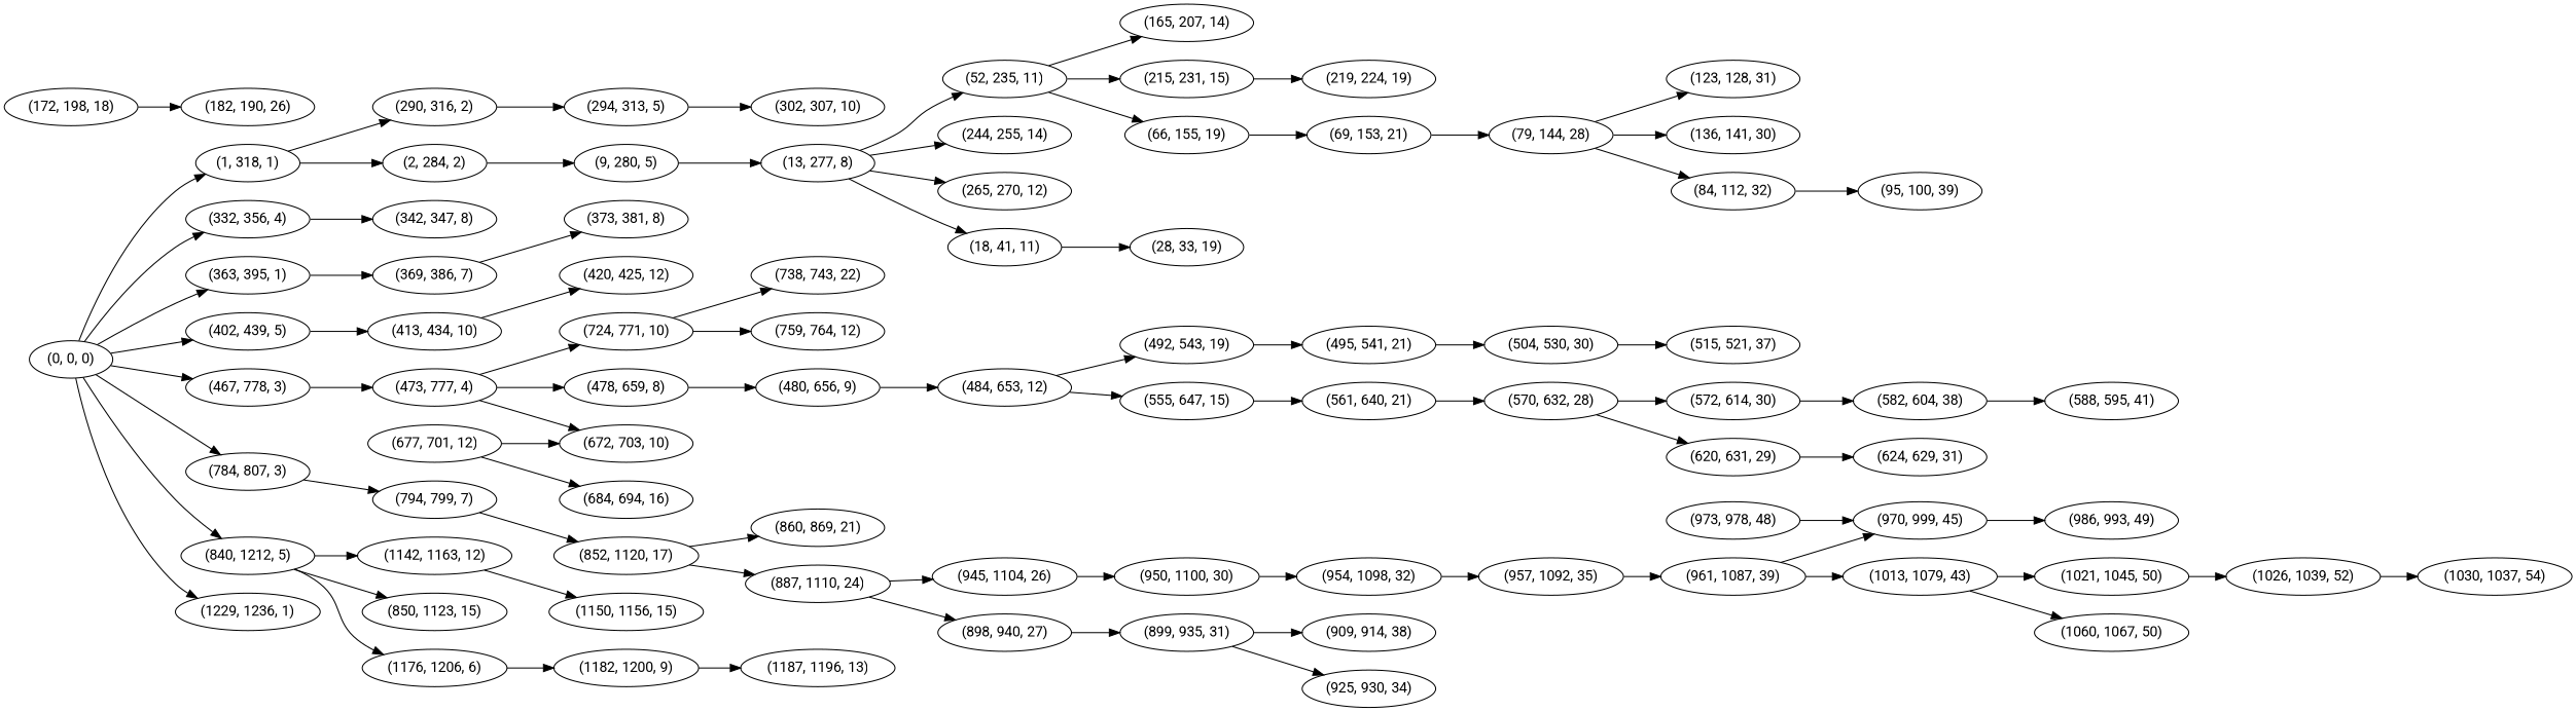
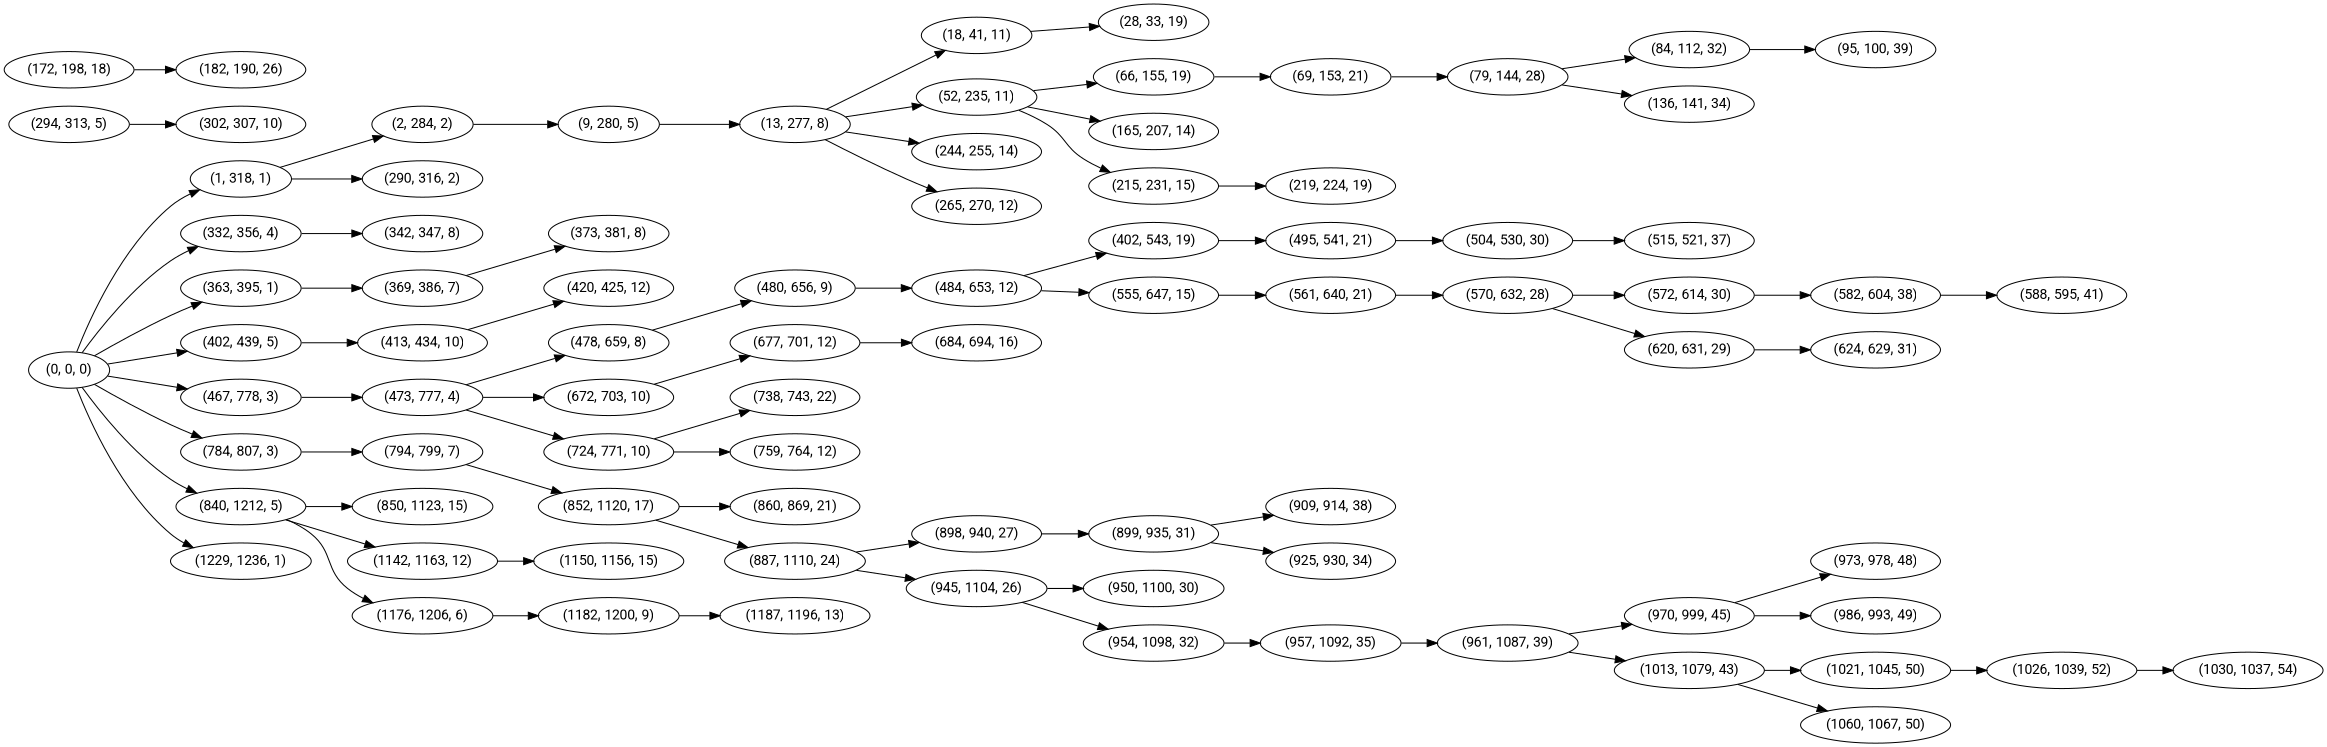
  digraph {
    fontname=Roboto
    rankdir=LR
    node [fontname=Roboto]
    edge [fontname=Roboto]
    "(0, 0, 0)"
    "(1, 318, 1)"
    "(332, 356, 4)"
    "(363, 395, 1)"
    "(402, 439, 5)"
    "(467, 778, 3)"
    "(784, 807, 3)"
    "(840, 1212, 5)"
    "(1229, 1236, 1)"
    "(2, 284, 2)"
    "(290, 316, 2)"
    "(342, 347, 8)"
    "(369, 386, 7)"
    "(413, 434, 10)"
    "(473, 777, 4)"
    "(794, 799, 7)"
    "(850, 1123, 15)"
    "(1142, 1163, 12)"
    "(1176, 1206, 6)"
    "(9, 280, 5)"
    "(294, 313, 5)"
    "(13, 277, 8)"
    "(18, 41, 11)"
    "(52, 235, 11)"
    "(244, 255, 14)"
    "(265, 270, 12)"
    "(28, 33, 19)"
    "(66, 155, 19)"
    "(165, 207, 14)"
    "(215, 231, 15)"
    "(69, 153, 21)"
    "(219, 224, 19)"
    "(79, 144, 28)"
    "(84, 112, 32)"
-   "(123, 128, 31)"
-   "(136, 141, 30)"
+   "(136, 141, 30)" [label="(136, 141, 34)"]
    "(95, 100, 39)"
    "(172, 198, 18)"
    "(182, 190, 26)"
    "(302, 307, 10)"
    "(373, 381, 8)"
    "(420, 425, 12)"
    "(478, 659, 8)"
    "(672, 703, 10)"
    "(724, 771, 10)"
    "(480, 656, 9)"
    "(677, 701, 12)"
    "(738, 743, 22)"
    "(759, 764, 12)"
    "(484, 653, 12)"
-   "(492, 543, 19)"
+   "(492, 543, 19)" [label="(402, 543, 19)"]
    "(555, 647, 15)"
    "(495, 541, 21)"
    "(561, 640, 21)"
    "(504, 530, 30)"
    "(515, 521, 37)"
    "(570, 632, 28)"
    "(572, 614, 30)"
    "(620, 631, 29)"
    "(582, 604, 38)"
    "(624, 629, 31)"
    "(588, 595, 41)"
    "(684, 694, 16)"
    "(852, 1120, 17)"
    "(1150, 1156, 15)"
    "(1182, 1200, 9)"
    "(860, 869, 21)"
    "(887, 1110, 24)"
    n69 [label="(898, 940, 27)"]
    "(945, 1104, 26)"
    "(899, 935, 31)"
    "(950, 1100, 30)"
    "(909, 914, 38)"
    "(925, 930, 34)"
    "(954, 1098, 32)"
    "(957, 1092, 35)"
    "(961, 1087, 39)"
    "(970, 999, 45)"
    "(1013, 1079, 43)"
    "(973, 978, 48)"
    "(986, 993, 49)"
    "(1021, 1045, 50)"
    "(1060, 1067, 50)"
    "(1026, 1039, 52)"
    "(1030, 1037, 54)"
    "(1187, 1196, 13)"
    "(0, 0, 0)" -> "(1, 318, 1)"
    "(0, 0, 0)" -> "(332, 356, 4)"
    "(0, 0, 0)" -> "(363, 395, 1)"
    "(0, 0, 0)" -> "(402, 439, 5)"
    "(0, 0, 0)" -> "(467, 778, 3)"
    "(0, 0, 0)" -> "(784, 807, 3)"
    "(0, 0, 0)" -> "(840, 1212, 5)"
    "(0, 0, 0)" -> "(1229, 1236, 1)"
    "(1, 318, 1)" -> "(2, 284, 2)"
    "(1, 318, 1)" -> "(290, 316, 2)"
    "(332, 356, 4)" -> "(342, 347, 8)"
    "(363, 395, 1)" -> "(369, 386, 7)"
    "(402, 439, 5)" -> "(413, 434, 10)"
    "(467, 778, 3)" -> "(473, 777, 4)"
    "(784, 807, 3)" -> "(794, 799, 7)"
    "(840, 1212, 5)" -> "(850, 1123, 15)"
    "(840, 1212, 5)" -> "(1142, 1163, 12)"
    "(840, 1212, 5)" -> "(1176, 1206, 6)"
    "(2, 284, 2)" -> "(9, 280, 5)"
-   "(290, 316, 2)" -> "(294, 313, 5)"
    "(369, 386, 7)" -> "(373, 381, 8)"
    "(413, 434, 10)" -> "(420, 425, 12)"
    "(473, 777, 4)" -> "(478, 659, 8)"
    "(473, 777, 4)" -> "(672, 703, 10)"
    "(473, 777, 4)" -> "(724, 771, 10)"
    "(794, 799, 7)" -> "(852, 1120, 17)"
    "(1142, 1163, 12)" -> "(1150, 1156, 15)"
    "(1176, 1206, 6)" -> "(1182, 1200, 9)"
    "(9, 280, 5)" -> "(13, 277, 8)"
    "(294, 313, 5)" -> "(302, 307, 10)"
    "(13, 277, 8)" -> "(18, 41, 11)"
    "(13, 277, 8)" -> "(52, 235, 11)"
    "(13, 277, 8)" -> "(244, 255, 14)"
    "(13, 277, 8)" -> "(265, 270, 12)"
    "(18, 41, 11)" -> "(28, 33, 19)"
    "(52, 235, 11)" -> "(66, 155, 19)"
    "(52, 235, 11)" -> "(165, 207, 14)"
    "(52, 235, 11)" -> "(215, 231, 15)"
    "(66, 155, 19)" -> "(69, 153, 21)"
    "(215, 231, 15)" -> "(219, 224, 19)"
    "(69, 153, 21)" -> "(79, 144, 28)"
    "(79, 144, 28)" -> "(84, 112, 32)"
-   "(79, 144, 28)" -> "(123, 128, 31)"
    "(79, 144, 28)" -> "(136, 141, 30)"
    "(84, 112, 32)" -> "(95, 100, 39)"
    "(172, 198, 18)" -> "(182, 190, 26)"
    "(478, 659, 8)" -> "(480, 656, 9)"
-   "(677, 701, 12)" -> "(672, 703, 10)"
+   "(672, 703, 10)" -> "(677, 701, 12)"
    "(724, 771, 10)" -> "(738, 743, 22)"
    "(724, 771, 10)" -> "(759, 764, 12)"
    "(480, 656, 9)" -> "(484, 653, 12)"
    "(677, 701, 12)" -> "(684, 694, 16)"
    "(484, 653, 12)" -> "(492, 543, 19)"
    "(484, 653, 12)" -> "(555, 647, 15)"
    "(492, 543, 19)" -> "(495, 541, 21)"
    "(555, 647, 15)" -> "(561, 640, 21)"
    "(495, 541, 21)" -> "(504, 530, 30)"
    "(561, 640, 21)" -> "(570, 632, 28)"
    "(504, 530, 30)" -> "(515, 521, 37)"
    "(570, 632, 28)" -> "(572, 614, 30)"
    "(570, 632, 28)" -> "(620, 631, 29)"
    "(572, 614, 30)" -> "(582, 604, 38)"
    "(620, 631, 29)" -> "(624, 629, 31)"
    "(582, 604, 38)" -> "(588, 595, 41)"
    "(852, 1120, 17)" -> "(860, 869, 21)"
    "(852, 1120, 17)" -> "(887, 1110, 24)"
    "(1182, 1200, 9)" -> "(1187, 1196, 13)"
    "(887, 1110, 24)" -> n69
    "(887, 1110, 24)" -> "(945, 1104, 26)"
    n69 -> "(899, 935, 31)"
    "(945, 1104, 26)" -> "(950, 1100, 30)"
    "(899, 935, 31)" -> "(909, 914, 38)"
    "(899, 935, 31)" -> "(925, 930, 34)"
-   "(950, 1100, 30)" -> "(954, 1098, 32)"
+   "(945, 1104, 26)" -> "(954, 1098, 32)"
    "(954, 1098, 32)" -> "(957, 1092, 35)"
    "(957, 1092, 35)" -> "(961, 1087, 39)"
    "(961, 1087, 39)" -> "(970, 999, 45)"
    "(961, 1087, 39)" -> "(1013, 1079, 43)"
-   "(973, 978, 48)" -> "(970, 999, 45)"
+   "(970, 999, 45)" -> "(973, 978, 48)"
    "(970, 999, 45)" -> "(986, 993, 49)"
    "(1013, 1079, 43)" -> "(1021, 1045, 50)"
    "(1013, 1079, 43)" -> "(1060, 1067, 50)"
    "(1021, 1045, 50)" -> "(1026, 1039, 52)"
    "(1026, 1039, 52)" -> "(1030, 1037, 54)"
  }
